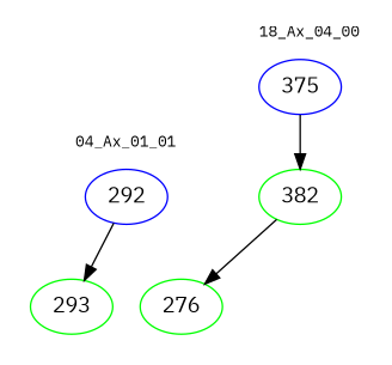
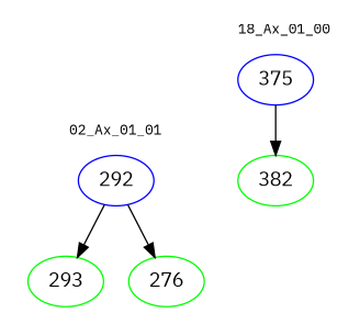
  digraph {
    fontname="IBM Plex Mono"
    node [color=green fontname="IBM Plex Mono"]
    edge [color=black fontname="IBM Plex Mono"]
    n1 [color=blue label=292]
    n2 [label=276]
    n3 [label=293]
    n4 [color=blue label=375]
    n5 [label=382]
    subgraph cluster_1 {
      color=white
      fontsize=10
-     label="04_Ax_01_01"
+     label="02_Ax_01_01"
      n1
      n2
      n3
    }
    subgraph cluster_2 {
      color=white
      fontsize=10
-     label="18_Ax_04_00"
+     label="18_Ax_01_00"
      n4
      n5
    }
-   n5 -> n2
+   n1 -> n2
    n1 -> n3
    n4 -> n5
  }
